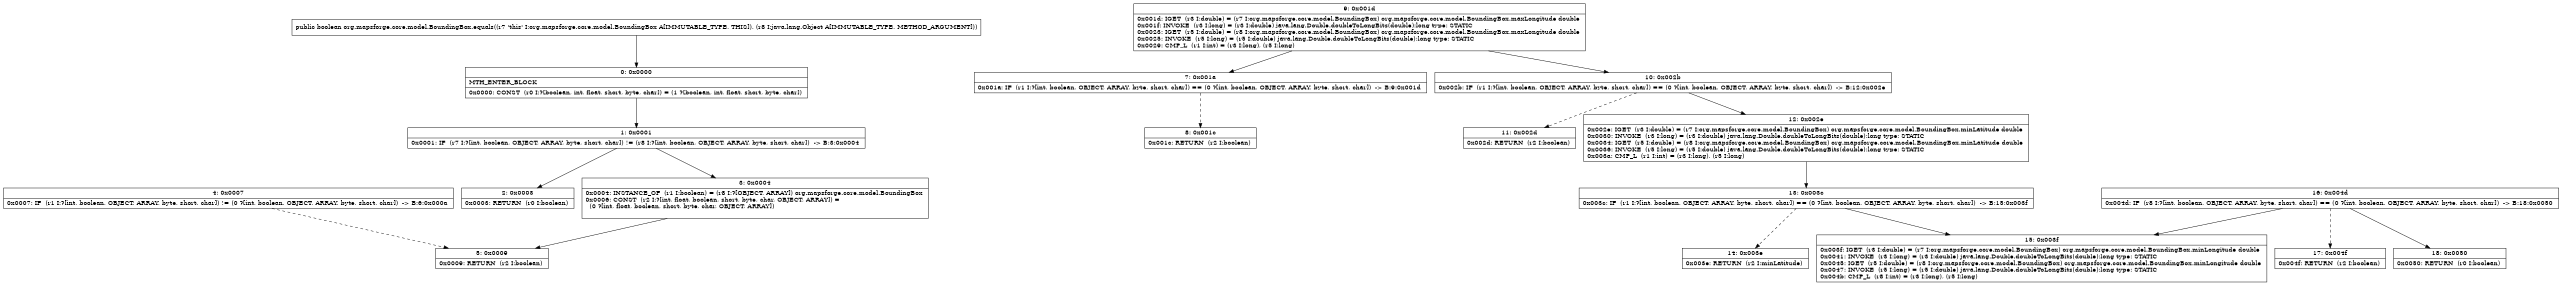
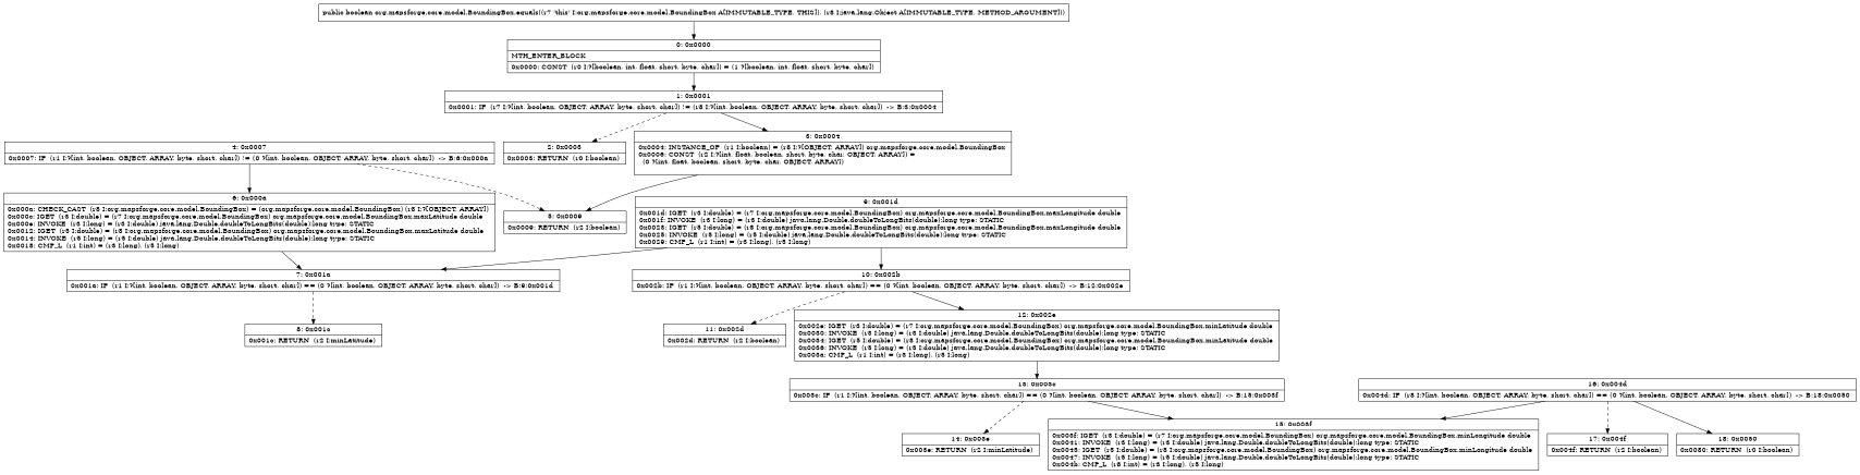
  digraph {
    node [shape=record]
    n1 [label="{0\:\ 0x0000|MTH_ENTER_BLOCK\l|0x0000: CONST  (r0 I:?[boolean, int, float, short, byte, char]) = (1 ?[boolean, int, float, short, byte, char]) \l}"]
    n2 [label="{1\:\ 0x0001|0x0001: IF  (r7 I:?[int, boolean, OBJECT, ARRAY, byte, short, char]) != (r8 I:?[int, boolean, OBJECT, ARRAY, byte, short, char])  \-\> B:3:0x0004 \l}"]
    n3 [label="{2\:\ 0x0003|0x0003: RETURN  (r0 I:boolean) \l}"]
    n4 [label="{3\:\ 0x0004|0x0004: INSTANCE_OF  (r1 I:boolean) = (r8 I:?[OBJECT, ARRAY]) org.mapsforge.core.model.BoundingBox \l0x0006: CONST  (r2 I:?[int, float, boolean, short, byte, char, OBJECT, ARRAY]) = \l  (0 ?[int, float, boolean, short, byte, char, OBJECT, ARRAY])\l \l}"]
    n5 [label="{5\:\ 0x0009|0x0009: RETURN  (r2 I:boolean) \l}"]
    n6 [label="{4\:\ 0x0007|0x0007: IF  (r1 I:?[int, boolean, OBJECT, ARRAY, byte, short, char]) != (0 ?[int, boolean, OBJECT, ARRAY, byte, short, char])  \-\> B:6:0x000a \l}"]
+   n7 [label="{6\:\ 0x000a|0x000a: CHECK_CAST  (r8 I:org.mapsforge.core.model.BoundingBox) = (org.mapsforge.core.model.BoundingBox) (r8 I:?[OBJECT, ARRAY]) \l0x000c: IGET  (r3 I:double) = (r7 I:org.mapsforge.core.model.BoundingBox) org.mapsforge.core.model.BoundingBox.maxLatitude double \l0x000e: INVOKE  (r3 I:long) = (r3 I:double) java.lang.Double.doubleToLongBits(double):long type: STATIC \l0x0012: IGET  (r5 I:double) = (r8 I:org.mapsforge.core.model.BoundingBox) org.mapsforge.core.model.BoundingBox.maxLatitude double \l0x0014: INVOKE  (r5 I:long) = (r5 I:double) java.lang.Double.doubleToLongBits(double):long type: STATIC \l0x0018: CMP_L  (r1 I:int) = (r3 I:long), (r5 I:long) \l}"]
    n8 [label="{7\:\ 0x001a|0x001a: IF  (r1 I:?[int, boolean, OBJECT, ARRAY, byte, short, char]) == (0 ?[int, boolean, OBJECT, ARRAY, byte, short, char])  \-\> B:9:0x001d \l}"]
-   n9 [label="{8\:\ 0x001c|0x001c: RETURN  (r2 I:boolean) \l}"]
+   n9 [label="{8\:\ 0x001c|0x001c: RETURN  (r2 I:minLatitude) \l}"]
    n10 [label="{9\:\ 0x001d|0x001d: IGET  (r3 I:double) = (r7 I:org.mapsforge.core.model.BoundingBox) org.mapsforge.core.model.BoundingBox.maxLongitude double \l0x001f: INVOKE  (r3 I:long) = (r3 I:double) java.lang.Double.doubleToLongBits(double):long type: STATIC \l0x0023: IGET  (r5 I:double) = (r8 I:org.mapsforge.core.model.BoundingBox) org.mapsforge.core.model.BoundingBox.maxLongitude double \l0x0025: INVOKE  (r5 I:long) = (r5 I:double) java.lang.Double.doubleToLongBits(double):long type: STATIC \l0x0029: CMP_L  (r1 I:int) = (r3 I:long), (r5 I:long) \l}"]
    n11 [label="{10\:\ 0x002b|0x002b: IF  (r1 I:?[int, boolean, OBJECT, ARRAY, byte, short, char]) == (0 ?[int, boolean, OBJECT, ARRAY, byte, short, char])  \-\> B:12:0x002e \l}"]
    n12 [label="{11\:\ 0x002d|0x002d: RETURN  (r2 I:boolean) \l}"]
    n13 [label="{12\:\ 0x002e|0x002e: IGET  (r3 I:double) = (r7 I:org.mapsforge.core.model.BoundingBox) org.mapsforge.core.model.BoundingBox.minLatitude double \l0x0030: INVOKE  (r3 I:long) = (r3 I:double) java.lang.Double.doubleToLongBits(double):long type: STATIC \l0x0034: IGET  (r5 I:double) = (r8 I:org.mapsforge.core.model.BoundingBox) org.mapsforge.core.model.BoundingBox.minLatitude double \l0x0036: INVOKE  (r5 I:long) = (r5 I:double) java.lang.Double.doubleToLongBits(double):long type: STATIC \l0x003a: CMP_L  (r1 I:int) = (r3 I:long), (r5 I:long) \l}"]
    n14 [label="{13\:\ 0x003c|0x003c: IF  (r1 I:?[int, boolean, OBJECT, ARRAY, byte, short, char]) == (0 ?[int, boolean, OBJECT, ARRAY, byte, short, char])  \-\> B:15:0x003f \l}"]
    n15 [label="{14\:\ 0x003e|0x003e: RETURN  (r2 I:minLatitude) \l}"]
    n16 [label="{15\:\ 0x003f|0x003f: IGET  (r3 I:double) = (r7 I:org.mapsforge.core.model.BoundingBox) org.mapsforge.core.model.BoundingBox.minLongitude double \l0x0041: INVOKE  (r3 I:long) = (r3 I:double) java.lang.Double.doubleToLongBits(double):long type: STATIC \l0x0045: IGET  (r5 I:double) = (r8 I:org.mapsforge.core.model.BoundingBox) org.mapsforge.core.model.BoundingBox.minLongitude double \l0x0047: INVOKE  (r5 I:long) = (r5 I:double) java.lang.Double.doubleToLongBits(double):long type: STATIC \l0x004b: CMP_L  (r8 I:int) = (r3 I:long), (r5 I:long) \l}"]
    n17 [label="{16\:\ 0x004d|0x004d: IF  (r8 I:?[int, boolean, OBJECT, ARRAY, byte, short, char]) == (0 ?[int, boolean, OBJECT, ARRAY, byte, short, char])  \-\> B:18:0x0050 \l}"]
    n18 [label="{17\:\ 0x004f|0x004f: RETURN  (r2 I:boolean) \l}"]
-   n19 [label="{18\:\ 0x0050|0x0050: RETURN  (r0 I:boolean) \l}"]
+   n19 [label="{18\:\ 0x0050|0x0080: RETURN  (r0 I:boolean) \l}"]
    n20 [label="{public boolean org.mapsforge.core.model.BoundingBox.equals((r7 'this' I:org.mapsforge.core.model.BoundingBox A[IMMUTABLE_TYPE, THIS]), (r8 I:java.lang.Object A[IMMUTABLE_TYPE, METHOD_ARGUMENT])) }"]
    n1 -> n2
-   n2 -> n3 [style=solid]
+   n2 -> n3 [style=dashed]
    n2 -> n4
    n4 -> n5
    n6 -> n5 [style=dashed]
+   n6 -> n7
+   n7 -> n8
    n8 -> n9 [style=dashed]
    n10 -> n8
    n10 -> n11
    n11 -> n12 [style=dashed]
    n11 -> n13
    n13 -> n14
    n14 -> n15 [style=dashed]
    n14 -> n16
    n17 -> n16
    n17 -> n18 [style=dashed]
    n17 -> n19
    n20 -> n1
  }
